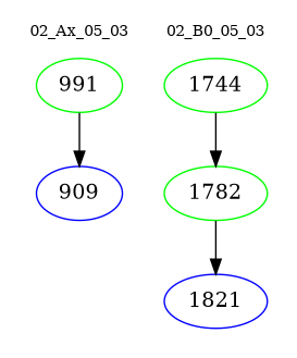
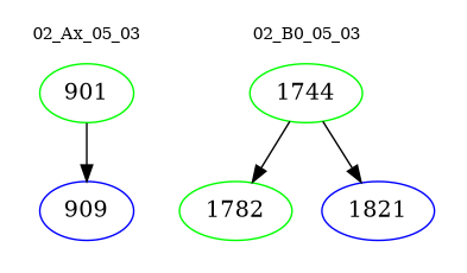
  digraph {
    node [color=green]
    edge [color=black]
-   n1 [label=991]
+   n1 [label=901]
    n2 [color=blue label=909]
    n3 [label=1744]
    n4 [label=1782]
    n5 [color=blue label=1821]
    subgraph cluster_1 {
      color=white
      fontsize=10
      label="02_Ax_05_03"
      n1
      n2
    }
    subgraph cluster_2 {
      color=white
      fontsize=10
      label="02_B0_05_03"
      n3
      n4
      n5
    }
    n1 -> n2
    n3 -> n4
-   n4 -> n5
+   n3 -> n5
  }
